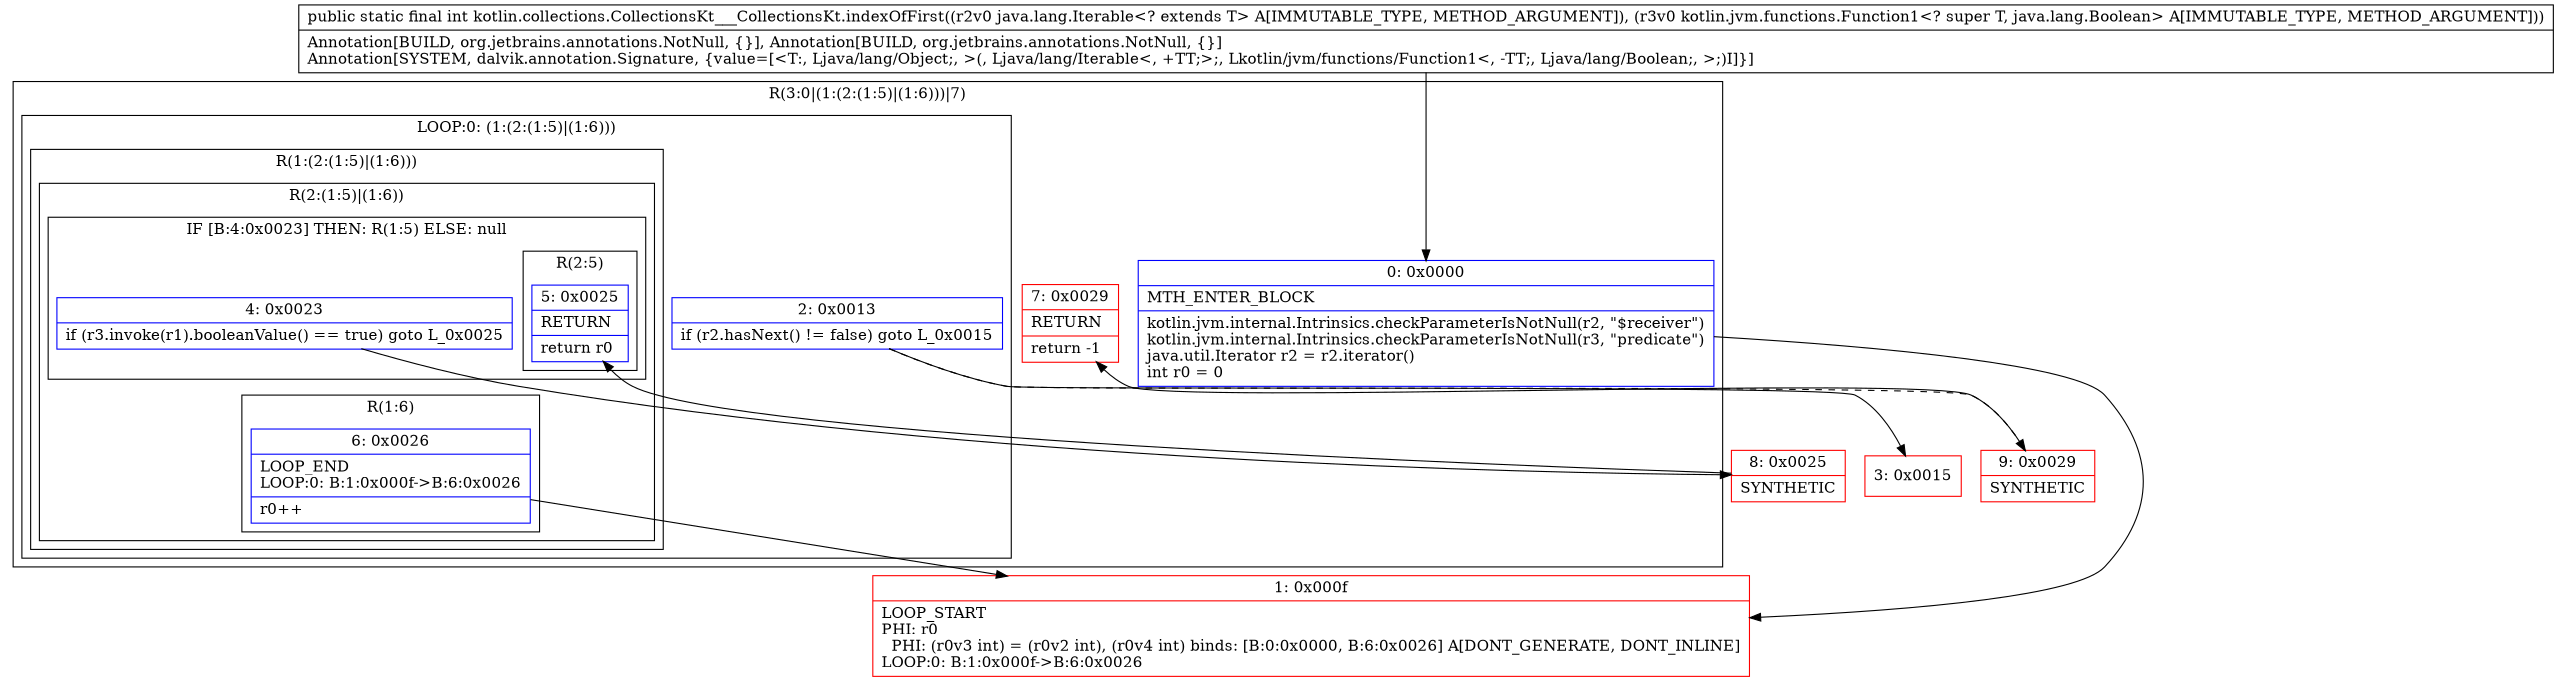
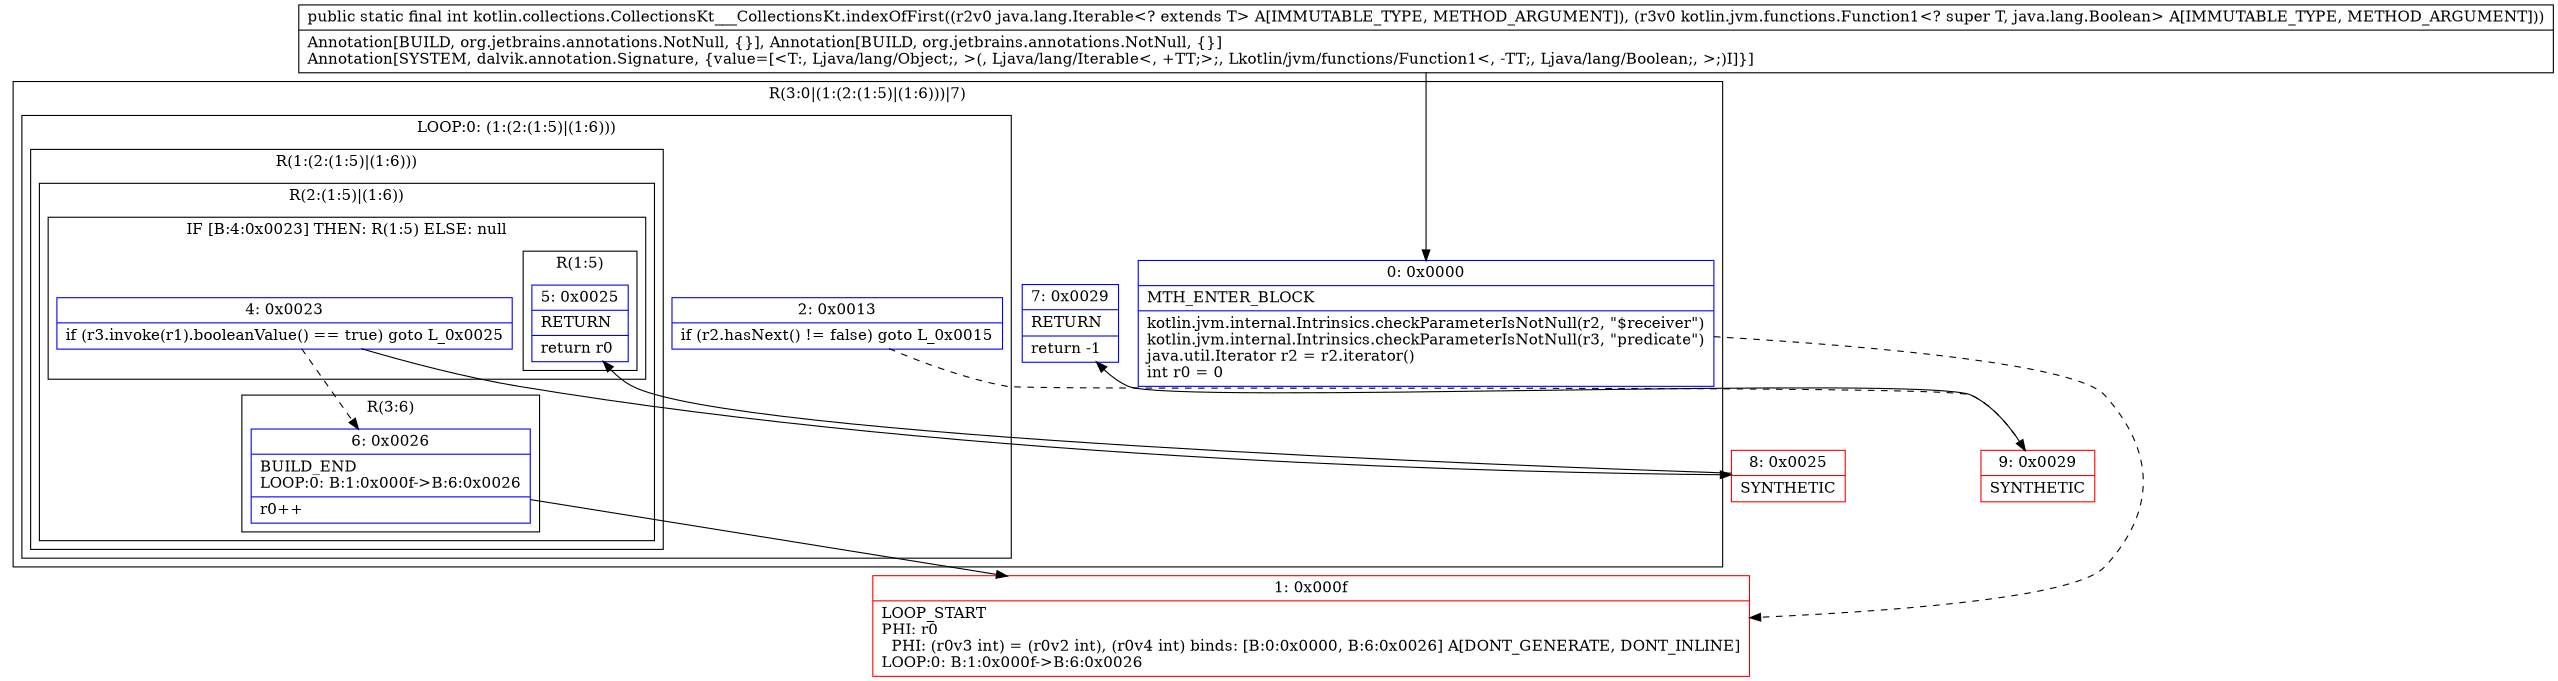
  digraph {
    node [color=blue shape=record]
    n1 [label="{5\:\ 0x0025|RETURN\l|return r0\l}"]
    n2 [label="{4\:\ 0x0023|if (r3.invoke(r1).booleanValue() == true) goto L_0x0025\l}"]
-   n3 [label="{6\:\ 0x0026|LOOP_END\lLOOP:0: B:1:0x000f\-\>B:6:0x0026\l|r0++\l}"]
+   n3 [label="{6\:\ 0x0026|BUILD_END\lLOOP:0: B:1:0x000f\-\>B:6:0x0026\l|r0++\l}"]
    n4 [label="{2\:\ 0x0013|if (r2.hasNext() != false) goto L_0x0015\l}"]
    n5 [label="{0\:\ 0x0000|MTH_ENTER_BLOCK\l|kotlin.jvm.internal.Intrinsics.checkParameterIsNotNull(r2, \"$receiver\")\lkotlin.jvm.internal.Intrinsics.checkParameterIsNotNull(r3, \"predicate\")\ljava.util.Iterator r2 = r2.iterator()\lint r0 = 0\l}"]
-   n6 [color=red label="{7\:\ 0x0029|RETURN\l|return \-1\l}"]
+   n6 [label="{7\:\ 0x0029|RETURN\l|return \-1\l}"]
    n7 [color=red label="{8\:\ 0x0025|SYNTHETIC\l}"]
    n8 [color=red label="{1\:\ 0x000f|LOOP_START\lPHI: r0 \l  PHI: (r0v3 int) = (r0v2 int), (r0v4 int) binds: [B:0:0x0000, B:6:0x0026] A[DONT_GENERATE, DONT_INLINE]\lLOOP:0: B:1:0x000f\-\>B:6:0x0026\l}"]
-   n9 [color=red label="{3\:\ 0x0015}"]
    n10 [color=red label="{9\:\ 0x0029|SYNTHETIC\l}"]
    n11 [label="{public static final int kotlin.collections.CollectionsKt___CollectionsKt.indexOfFirst((r2v0 java.lang.Iterable\<? extends T\> A[IMMUTABLE_TYPE, METHOD_ARGUMENT]), (r3v0 kotlin.jvm.functions.Function1\<? super T, java.lang.Boolean\> A[IMMUTABLE_TYPE, METHOD_ARGUMENT]))  | Annotation[BUILD, org.jetbrains.annotations.NotNull, \{\}], Annotation[BUILD, org.jetbrains.annotations.NotNull, \{\}]\lAnnotation[SYSTEM, dalvik.annotation.Signature, \{value=[\<T:, Ljava\/lang\/Object;, \>(, Ljava\/lang\/Iterable\<, +TT;\>;, Lkotlin\/jvm\/functions\/Function1\<, \-TT;, Ljava\/lang\/Boolean;, \>;)I]\}]\l}" color=""]
    subgraph cluster_1 {
      label="R(3:0|(1:(2:(1:5)|(1:6)))|7)"
      n5
      n6
      subgraph cluster_2 {
        label="LOOP:0: (1:(2:(1:5)|(1:6)))"
        n4
        subgraph cluster_3 {
          label="R(1:(2:(1:5)|(1:6)))"
          subgraph cluster_4 {
            label="R(2:(1:5)|(1:6))"
            subgraph cluster_5 {
              label="IF [B:4:0x0023] THEN: R(1:5) ELSE: null"
              n2
              subgraph cluster_6 {
-               label="R(2:5)"
+               label="R(1:5)"
                n1
              }
            }
            subgraph cluster_7 {
-             label="R(1:6)"
+             label="R(3:6)"
              n3
            }
          }
        }
      }
    }
+   n2 -> n3 [style=dashed]
    n2 -> n7
    n3 -> n8
-   n4 -> n9
    n4 -> n10 [style=dashed]
-   n5 -> n8
+   n5 -> n8 [style=dashed]
    n7 -> n1
    n10 -> n6
    n11 -> n5
  }
